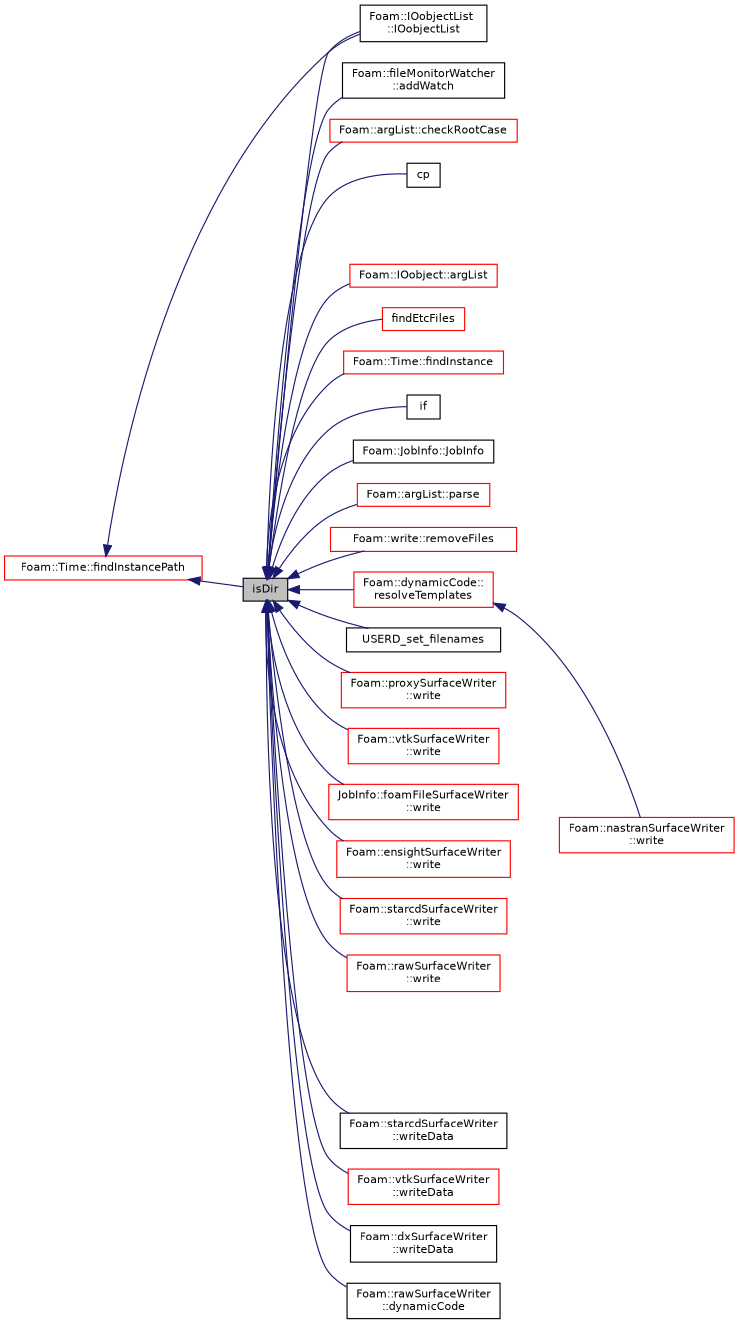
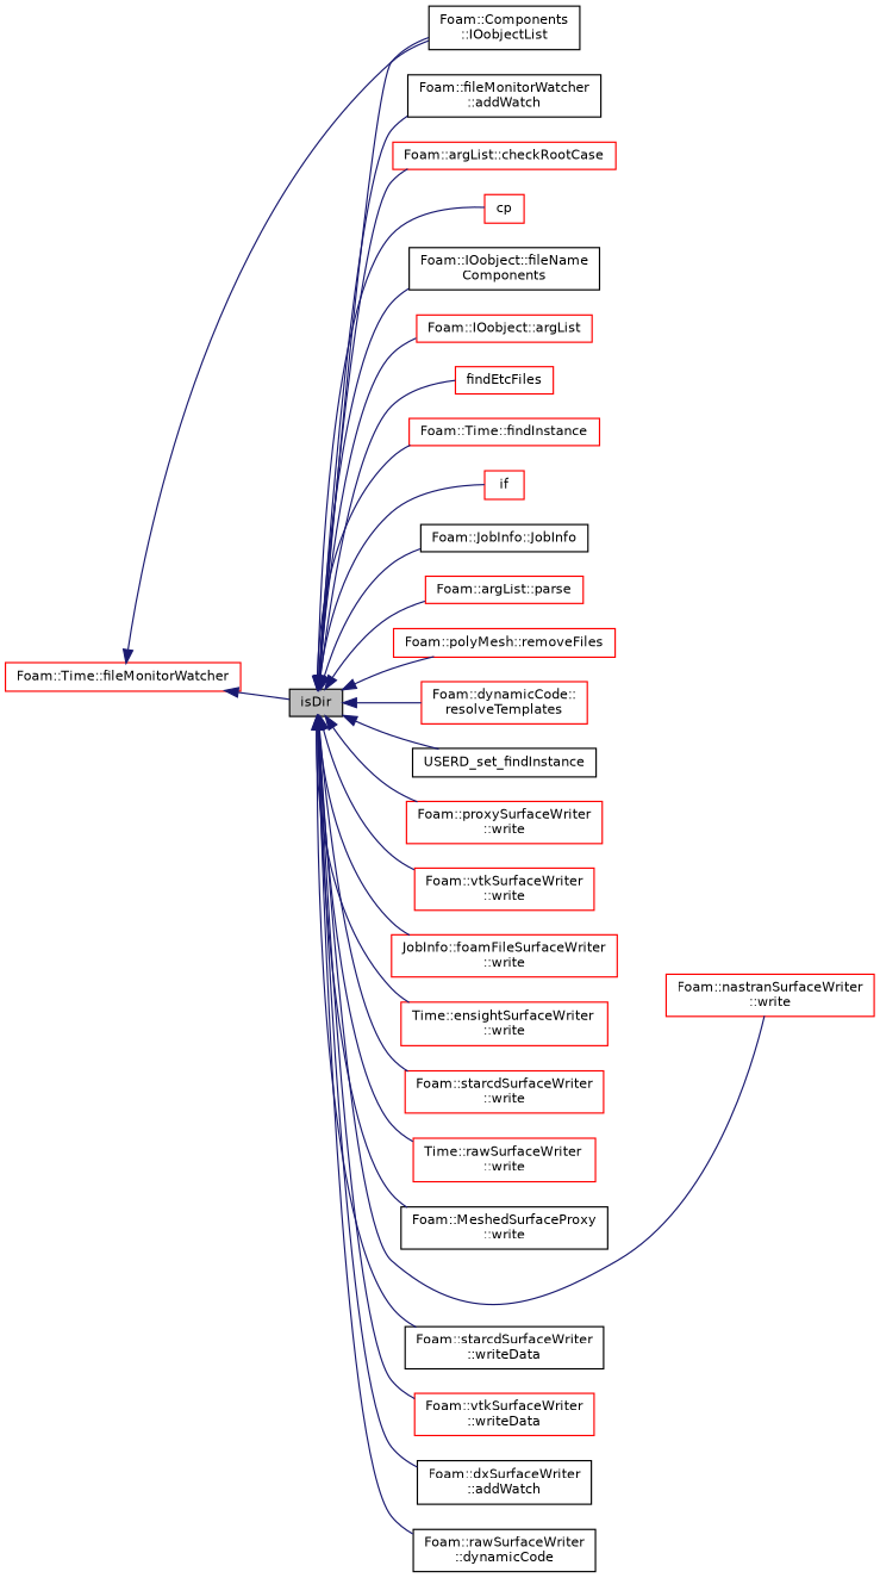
  digraph {
    rankdir=LR
    node [color=red fontname=Helvetica fontsize=10 shape=record]
    edge [color=midnightblue dir=back fontname=Helvetica fontsize=10 labelfontname=Helvetica labelfontsize=10 style=solid]
    n1 [color=black fillcolor=grey75 fontcolor=black height=0.2 label=isDir style=filled width=0.4]
    n2 [color=black height=0.2 label="Foam::fileMonitorWatcher\l::addWatch" width=0.4]
    n3 [height=0.2 label="Foam::argList::checkRootCase" width=0.4]
-   n4 [color=black height=0.2 label=cp width=0.4]
+   n4 [height=0.2 label=cp width=0.4]
+   n5 [color=black height=0.2 label="Foam::IOobject::fileName\lComponents" width=0.4]
    n6 [height=0.2 label="Foam::IOobject::argList" width=0.4]
    n7 [height=0.2 label=findEtcFiles width=0.4]
    n8 [height=0.2 label="Foam::Time::findInstance" width=0.4]
-   n9 [color=black height=0.2 label="Foam::IOobjectList\l::IOobjectList" width=0.4]
-   n10 [color=black height=0.2 label=if width=0.4]
+   n9 [color=black height=0.2 label="Foam::Components\l::IOobjectList" width=0.4]
+   n10 [height=0.2 label=if width=0.4]
    n11 [color=black height=0.2 label="Foam::JobInfo::JobInfo" width=0.4]
    n12 [height=0.2 label="Foam::argList::parse" width=0.4]
-   n13 [height=0.2 label="Foam::write::removeFiles" width=0.4]
+   n13 [height=0.2 label="Foam::polyMesh::removeFiles" width=0.4]
    n14 [height=0.2 label="Foam::dynamicCode::\lresolveTemplates" width=0.4]
-   n15 [color=black height=0.2 label=USERD_set_filenames width=0.4]
+   n15 [color=black height=0.2 label=USERD_set_findInstance width=0.4]
    n16 [height=0.2 label="Foam::proxySurfaceWriter\l::write" width=0.4]
    n17 [height=0.2 label="Foam::vtkSurfaceWriter\l::write" width=0.4]
    n18 [height=0.2 label="JobInfo::foamFileSurfaceWriter\l::write" width=0.4]
-   n19 [height=0.2 label="Foam::ensightSurfaceWriter\l::write" width=0.4]
+   n19 [height=0.2 label="Time::ensightSurfaceWriter\l::write" width=0.4]
    n20 [height=0.2 label="Foam::starcdSurfaceWriter\l::write" width=0.4]
-   n21 [height=0.2 label="Foam::rawSurfaceWriter\l::write" width=0.4]
+   n21 [height=0.2 label="Time::rawSurfaceWriter\l::write" width=0.4]
+   n22 [color=black height=0.2 label="Foam::MeshedSurfaceProxy\l::write" width=0.4]
    n23 [height=0.2 label="Foam::nastranSurfaceWriter\l::write" width=0.4]
    n24 [color=black height=0.2 label="Foam::starcdSurfaceWriter\l::writeData" width=0.4]
    n25 [height=0.2 label="Foam::vtkSurfaceWriter\l::writeData" width=0.4]
-   n26 [color=black height=0.2 label="Foam::dxSurfaceWriter\l::writeData" width=0.4]
+   n26 [color=black height=0.2 label="Foam::dxSurfaceWriter\l::addWatch" width=0.4]
    n27 [color=black height=0.2 label="Foam::rawSurfaceWriter\l::dynamicCode" width=0.4]
-   n28 [height=0.2 label="Foam::Time::findInstancePath" width=0.4]
+   n28 [height=0.2 label="Foam::Time::fileMonitorWatcher" width=0.4]
    n1 -> n2
    n1 -> n3
    n1 -> n4
+   n1 -> n5
    n1 -> n6
    n1 -> n7
    n1 -> n8
    n1 -> n9
    n1 -> n10
    n1 -> n11
    n1 -> n12
    n1 -> n13
    n1 -> n14
    n1 -> n15
    n1 -> n16
    n1 -> n17
    n1 -> n18
    n1 -> n19
    n1 -> n20
    n1 -> n21
-   n14 -> n23
+   n1 -> n22
+   n1 -> n23
    n1 -> n24
    n1 -> n25
    n1 -> n26
    n1 -> n27
    n28 -> n1
    n28 -> n9
  }
